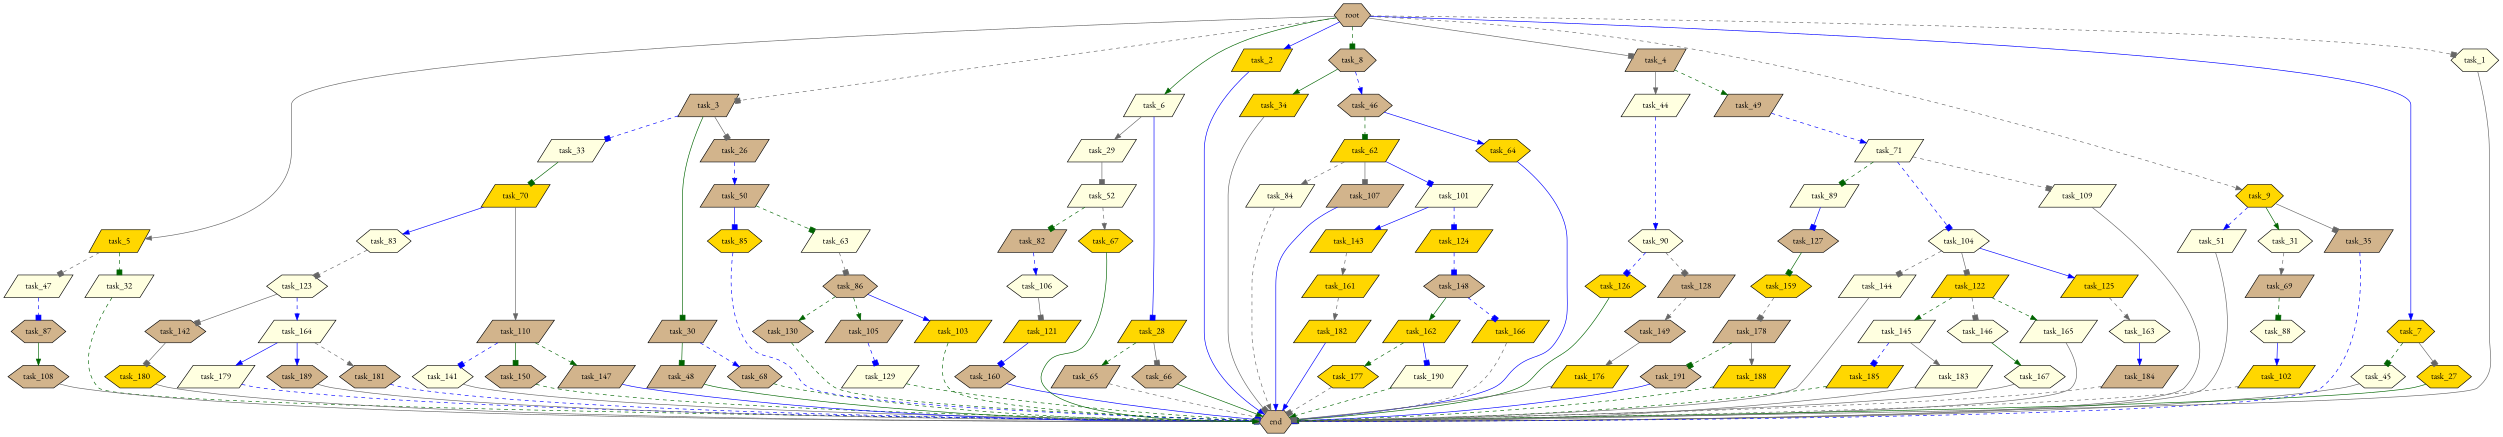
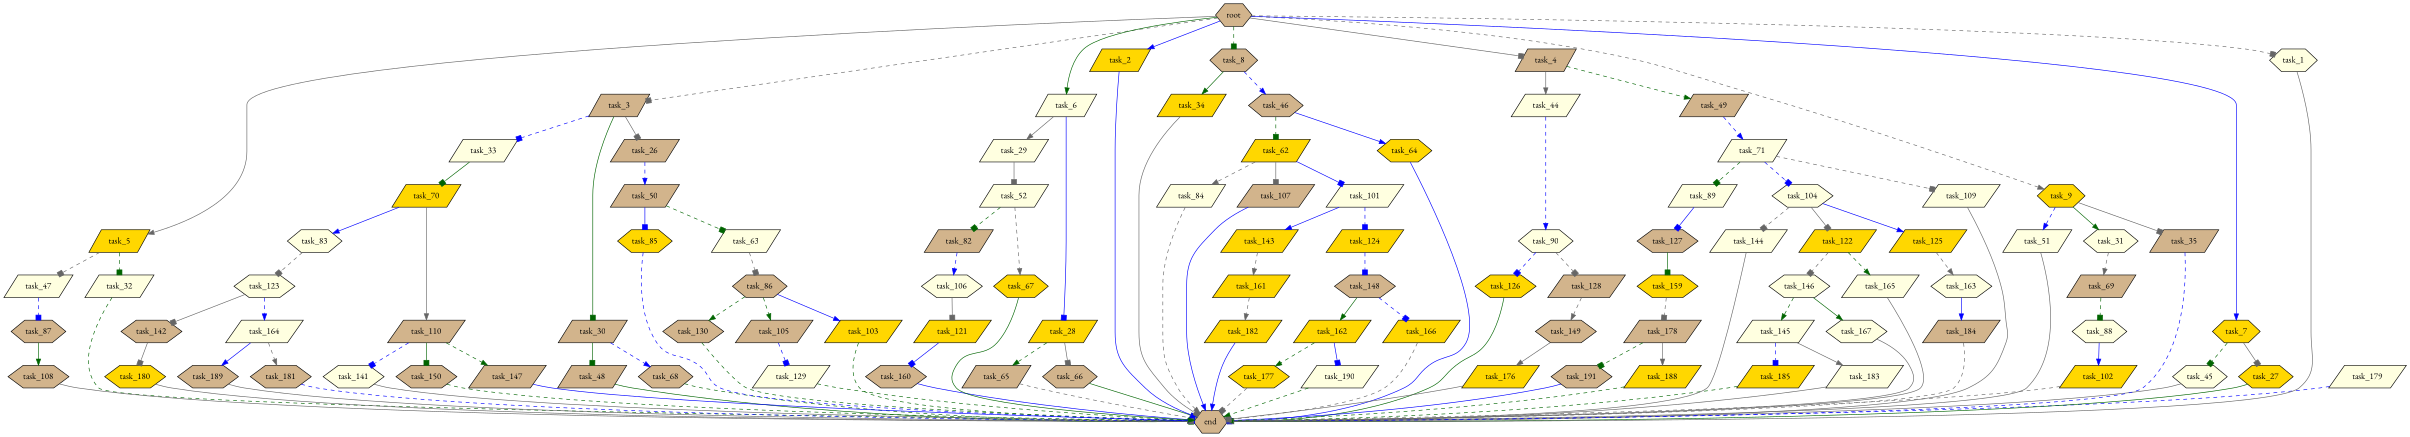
  digraph {
    fontname="EB Garamond"
    node [fillcolor=tan fontname="EB Garamond" shape=parallelogram style=filled]
    edge [arrowhead=box color=gray40 fontname="EB Garamond" style=dashed]
    end [shape=hexagon]
    task_65
    task_45 [fillcolor=lightyellow shape=hexagon]
    task_89 [fillcolor=lightyellow]
    task_127 [shape=hexagon]
    task_159 [fillcolor=gold shape=hexagon]
    task_5 [fillcolor=gold]
    task_47 [fillcolor=lightyellow]
    task_32 [fillcolor=lightyellow]
    task_87 [shape=hexagon]
    task_108 [shape=hexagon]
    task_179 [fillcolor=lightyellow]
    task_33 [fillcolor=lightyellow]
    task_3
    task_30
    task_26
    task_70 [fillcolor=gold]
    task_48
    task_68 [shape=hexagon]
    task_50
    task_6 [fillcolor=lightyellow]
    task_29 [fillcolor=lightyellow]
    task_28 [fillcolor=gold]
    task_52 [fillcolor=lightyellow]
    task_66 [shape=hexagon]
    task_141 [fillcolor=lightyellow shape=hexagon]
    task_2 [fillcolor=gold]
    task_8 [shape=hexagon]
    task_34 [fillcolor=gold]
    task_46 [shape=hexagon]
    task_62 [fillcolor=gold]
    task_64 [fillcolor=gold shape=hexagon]
    task_150 [shape=hexagon]
    task_44 [fillcolor=lightyellow]
    task_90 [fillcolor=lightyellow shape=hexagon]
    task_126 [fillcolor=gold shape=hexagon]
    task_128
    task_163 [fillcolor=lightyellow shape=hexagon]
    task_184
    task_88 [fillcolor=lightyellow shape=hexagon]
    task_69
    task_102 [fillcolor=gold]
    task_84 [fillcolor=lightyellow]
    task_71 [fillcolor=lightyellow]
    task_49
    task_104 [fillcolor=lightyellow shape=hexagon]
    task_109 [fillcolor=lightyellow]
    task_86 [shape=hexagon]
    task_130 [shape=hexagon]
    task_105
    task_103 [fillcolor=gold]
    task_129 [fillcolor=lightyellow]
    task_145 [fillcolor=lightyellow]
    task_185 [fillcolor=gold]
    task_183 [fillcolor=lightyellow]
    task_106 [fillcolor=lightyellow shape=hexagon]
    task_82
    task_121 [fillcolor=gold]
    task_177 [fillcolor=gold shape=hexagon]
    task_144 [fillcolor=lightyellow]
    task_83 [fillcolor=lightyellow shape=hexagon]
    task_110
    task_189 [shape=hexagon]
    task_122 [fillcolor=gold]
    task_125 [fillcolor=gold]
    task_160 [shape=hexagon]
    task_4
    task_146 [fillcolor=lightyellow shape=hexagon]
    task_165 [fillcolor=lightyellow]
    task_176 [fillcolor=gold]
    task_181 [shape=hexagon]
    task_85 [fillcolor=gold shape=hexagon]
    task_149 [shape=hexagon]
    task_63 [fillcolor=lightyellow]
    task_161 [fillcolor=gold]
    task_182 [fillcolor=gold]
    task_123 [fillcolor=lightyellow shape=hexagon]
    task_142 [shape=hexagon]
    task_164 [fillcolor=lightyellow]
    task_147
    task_107
    task_101 [fillcolor=lightyellow]
    task_143 [fillcolor=gold]
    task_124 [fillcolor=gold]
    task_9 [fillcolor=gold shape=hexagon]
    task_51 [fillcolor=lightyellow]
    task_31 [fillcolor=lightyellow shape=hexagon]
    task_35
    task_178
    task_27 [fillcolor=gold shape=hexagon]
    task_191 [shape=hexagon]
    task_180 [fillcolor=gold shape=hexagon]
    root [shape=hexagon]
    task_7 [fillcolor=gold shape=hexagon]
    task_1 [fillcolor=lightyellow shape=hexagon]
    task_167 [fillcolor=lightyellow shape=hexagon]
    task_188 [fillcolor=gold]
    task_190 [fillcolor=lightyellow]
    task_67 [fillcolor=gold shape=hexagon]
    task_162 [fillcolor=gold]
    task_148 [shape=hexagon]
    task_166 [fillcolor=gold]
    task_65 -> end [arrowhead=normal]
    task_45 -> end [style=solid]
    task_89 -> task_127 [color=blue style=solid]
    task_127 -> task_159 [color=darkgreen style=solid]
    task_159 -> task_178
    task_5 -> task_47
    task_5 -> task_32 [color=darkgreen]
    task_47 -> task_87 [color=blue]
    task_32 -> end [color=darkgreen]
    task_87 -> task_108 [arrowhead=normal color=darkgreen style=solid]
    task_108 -> end [arrowhead=normal style=solid]
    task_179 -> end [arrowhead=normal color=blue]
    task_33 -> task_70 [color=darkgreen style=solid]
    task_3 -> task_33 [color=blue]
    task_3 -> task_30 [color=darkgreen style=solid]
    task_3 -> task_26 [style=solid]
    task_30 -> task_48 [color=darkgreen style=solid]
    task_30 -> task_68 [arrowhead=normal color=blue]
    task_26 -> task_50 [arrowhead=normal color=blue]
    task_70 -> task_83 [arrowhead=normal color=blue style=solid]
    task_70 -> task_110 [arrowhead=normal style=solid]
    task_48 -> end [color=darkgreen style=solid]
    task_68 -> end [color=darkgreen]
    task_50 -> task_85 [color=blue style=solid]
    task_50 -> task_63 [color=darkgreen]
    task_6 -> task_29 [arrowhead=normal style=solid]
    task_6 -> task_28 [color=blue style=solid]
    task_29 -> task_52 [style=solid]
    task_28 -> task_65 [arrowhead=normal color=darkgreen]
    task_28 -> task_66 [style=solid]
    task_52 -> task_82 [color=darkgreen]
    task_52 -> task_67 [arrowhead=normal]
    task_66 -> end [arrowhead=normal color=darkgreen style=solid]
    task_141 -> end [style=solid]
    task_2 -> end [arrowhead=normal color=blue style=solid]
    task_8 -> task_34 [arrowhead=normal color=darkgreen style=solid]
    task_8 -> task_46 [arrowhead=normal color=blue]
    task_34 -> end [style=solid]
    task_46 -> task_62 [color=darkgreen]
    task_46 -> task_64 [arrowhead=normal color=blue style=solid]
    task_62 -> task_84 [arrowhead=normal]
    task_62 -> task_107 [style=solid]
    task_62 -> task_101 [color=blue style=solid]
    task_64 -> end [color=blue style=solid]
    task_150 -> end [color=darkgreen]
    task_44 -> task_90 [arrowhead=normal color=blue]
    task_90 -> task_126 [color=blue]
    task_90 -> task_128
    task_126 -> end [arrowhead=normal color=darkgreen style=solid]
    task_128 -> task_149 [arrowhead=normal]
    task_163 -> task_184 [arrowhead=normal color=blue style=solid]
    task_184 -> end [arrowhead=normal]
    task_88 -> task_102 [arrowhead=normal color=blue style=solid]
    task_69 -> task_88 [color=darkgreen]
    task_102 -> end [arrowhead=normal]
    task_84 -> end [arrowhead=normal]
    task_71 -> task_89 [color=darkgreen]
    task_71 -> task_104 [color=blue]
    task_71 -> task_109
    task_49 -> task_71 [arrowhead=normal color=blue]
    task_104 -> task_144
    task_104 -> task_122 [style=solid]
    task_104 -> task_125 [arrowhead=normal color=blue style=solid]
    task_109 -> end [style=solid]
    task_86 -> task_130 [arrowhead=normal color=darkgreen]
    task_86 -> task_105 [arrowhead=normal color=darkgreen]
    task_86 -> task_103 [arrowhead=normal color=blue style=solid]
    task_130 -> end [color=darkgreen]
    task_105 -> task_129 [color=blue]
    task_103 -> end [arrowhead=normal color=darkgreen]
    task_129 -> end [color=darkgreen]
    task_145 -> task_185 [color=blue]
    task_145 -> task_183 [arrowhead=normal style=solid]
    task_185 -> end [color=darkgreen]
    task_183 -> end [arrowhead=normal style=solid]
    task_106 -> task_121 [style=solid]
    task_82 -> task_106 [arrowhead=normal color=blue]
    task_121 -> task_160 [color=blue style=solid]
    task_177 -> end
    task_144 -> end [style=solid]
    task_83 -> task_123
    task_110 -> task_141 [color=blue]
    task_110 -> task_150 [color=darkgreen style=solid]
    task_110 -> task_147 [arrowhead=normal color=darkgreen]
    task_189 -> end [arrowhead=normal style=solid]
-   task_122 -> task_145 [arrowhead=normal color=darkgreen]
+   task_146 -> task_145 [arrowhead=normal color=darkgreen]
    task_122 -> task_146
    task_122 -> task_165 [arrowhead=normal color=darkgreen]
    task_125 -> task_163 [arrowhead=normal]
    task_160 -> end [color=blue style=solid]
    task_4 -> task_44 [arrowhead=normal style=solid]
    task_4 -> task_49 [arrowhead=normal color=darkgreen]
    task_146 -> task_167 [arrowhead=normal color=darkgreen style=solid]
    task_165 -> end [arrowhead=normal style=solid]
    task_176 -> end [style=solid]
    task_181 -> end [color=blue]
    task_85 -> end [color=blue]
    task_149 -> task_176 [arrowhead=normal style=solid]
    task_63 -> task_86
    task_161 -> task_182 [arrowhead=normal]
    task_182 -> end [arrowhead=normal color=blue style=solid]
    task_123 -> task_142 [style=solid]
    task_123 -> task_164 [arrowhead=normal color=blue]
    task_142 -> task_180 [style=solid]
-   task_164 -> task_179 [arrowhead=normal color=blue style=solid]
    task_164 -> task_189 [arrowhead=normal color=blue style=solid]
    task_164 -> task_181 [arrowhead=normal]
    task_147 -> end [color=blue style=solid]
    task_107 -> end [arrowhead=normal color=blue style=solid]
    task_101 -> task_143 [arrowhead=normal color=blue style=solid]
    task_101 -> task_124 [color=blue]
    task_143 -> task_161 [arrowhead=normal]
    task_124 -> task_148 [color=blue]
    task_9 -> task_51 [arrowhead=normal color=blue]
    task_9 -> task_31 [arrowhead=normal color=darkgreen style=solid]
    task_9 -> task_35 [style=solid]
    task_51 -> end [arrowhead=normal style=solid]
    task_31 -> task_69 [arrowhead=normal]
    task_35 -> end [arrowhead=normal color=blue]
    task_178 -> task_191 [color=darkgreen]
    task_178 -> task_188 [arrowhead=normal style=solid]
    task_27 -> end [arrowhead=normal color=darkgreen style=solid]
    task_191 -> end [color=blue style=solid]
    task_180 -> end [style=solid]
    root -> task_5 [arrowhead=normal style=solid]
    root -> task_3
    root -> task_6 [arrowhead=normal color=darkgreen style=solid]
    root -> task_2 [arrowhead=normal color=blue style=solid]
    root -> task_8 [color=darkgreen]
    root -> task_4 [style=solid]
    root -> task_9 [arrowhead=normal]
    root -> task_7 [arrowhead=normal color=blue style=solid]
    root -> task_1
    task_7 -> task_45 [color=darkgreen]
    task_7 -> task_27 [style=solid]
    task_1 -> end [arrowhead=normal style=solid]
    task_167 -> end [arrowhead=normal style=solid]
    task_188 -> end [arrowhead=normal color=darkgreen]
    task_190 -> end [arrowhead=normal color=darkgreen]
    task_67 -> end [arrowhead=normal color=darkgreen style=solid]
    task_162 -> task_177 [arrowhead=normal color=darkgreen]
    task_162 -> task_190 [color=blue style=solid]
    task_148 -> task_162 [arrowhead=normal color=darkgreen style=solid]
    task_148 -> task_166 [color=blue]
    task_166 -> end
  }
